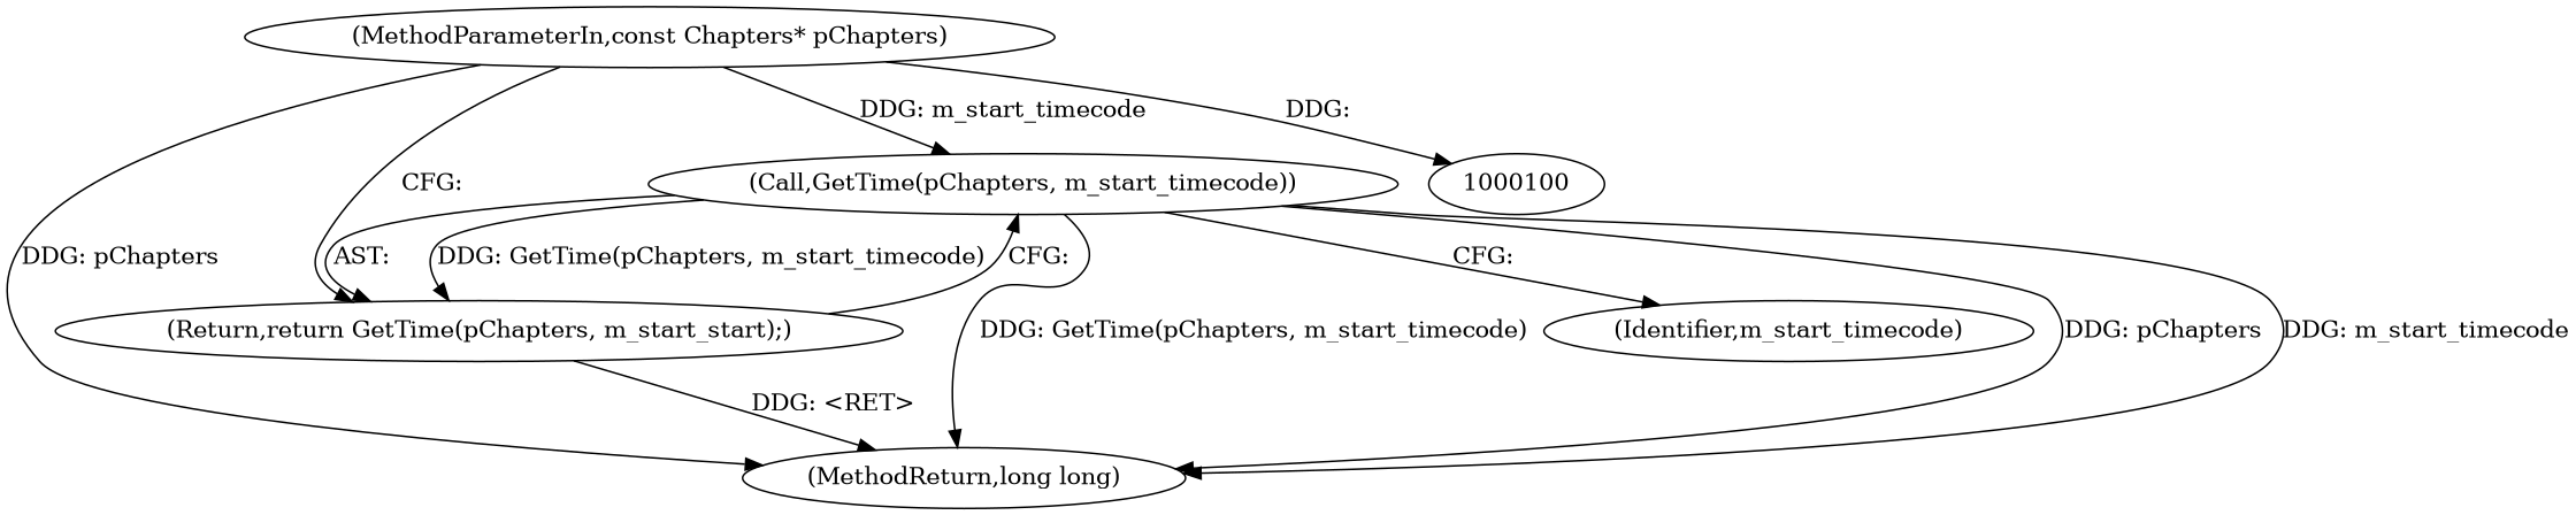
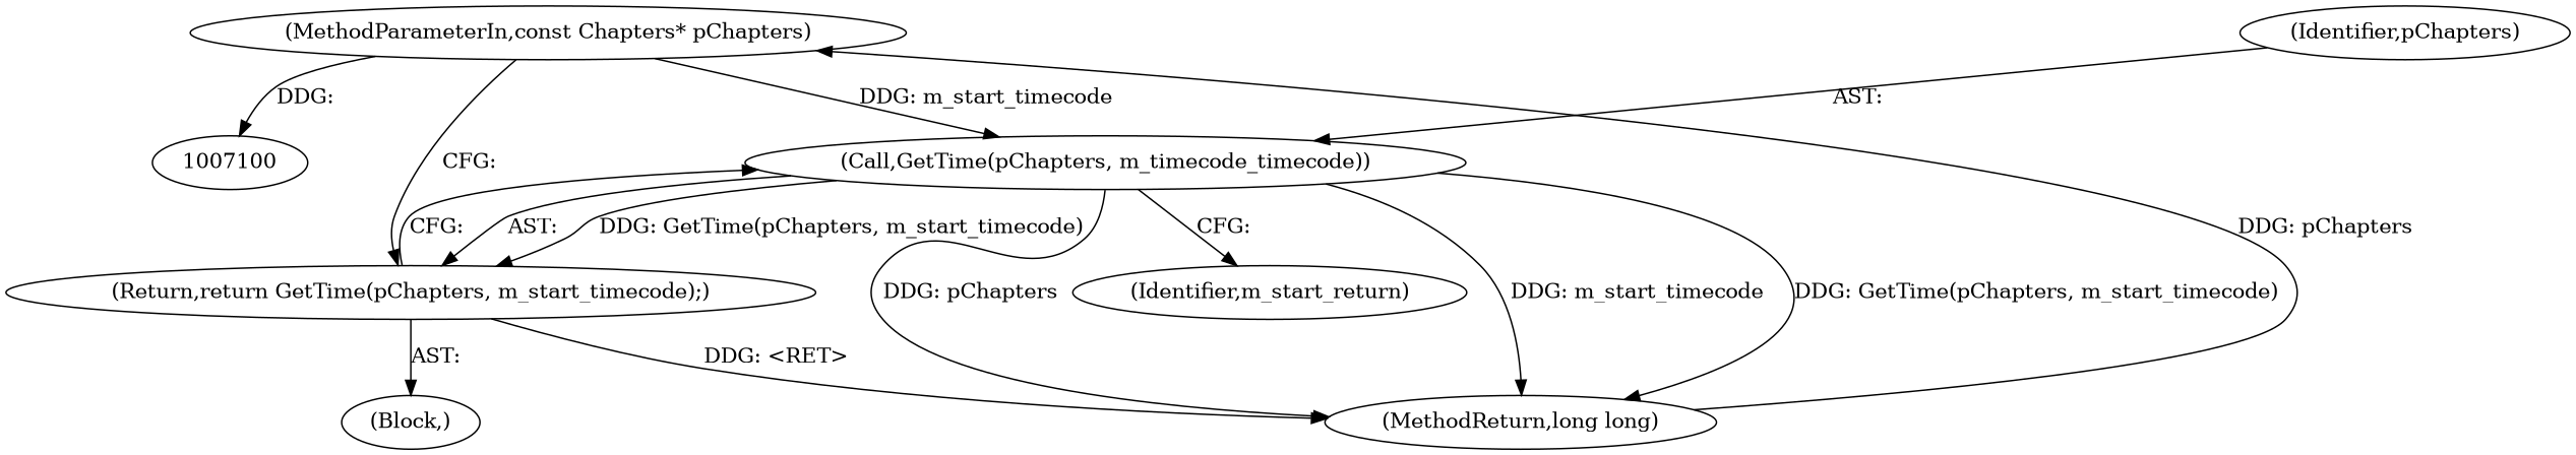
  digraph {
    n1 [label="(MethodParameterIn,const Chapters* pChapters)"]
-   n2 [label="(Call,GetTime(pChapters, m_start_timecode))"]
+   n2 [label="(Call,GetTime(pChapters, m_timecode_timecode))"]
    n3 [label="(MethodReturn,long long)"]
-   1000100
-   n5 [label="(Return,return GetTime(pChapters, m_start_start);)"]
-   n6 [label="(Identifier,m_start_timecode)"]
+   1000100 [label=1007100]
+   n5 [label="(Return,return GetTime(pChapters, m_start_timecode);)"]
+   n6 [label="(Identifier,m_start_return)"]
+   n7 [label="(Block,)"]
+   n8 [label="(Identifier,pChapters)"]
    n1 -> n2 [label="DDG: m_start_timecode"]
-   n1 -> n3 [label="DDG: pChapters"]
+   n3 -> n1 [label="DDG: pChapters"]
    n1 -> 1000100 [label="DDG: "]
    n1 -> n5 [label="CFG: "]
    n2 -> n3 [label="DDG: GetTime(pChapters, m_start_timecode)"]
    n2 -> n3 [label="DDG: pChapters"]
    n2 -> n3 [label="DDG: m_start_timecode"]
    n2 -> n5 [label="AST: "]
    n2 -> n5 [label="DDG: GetTime(pChapters, m_start_timecode)"]
    n2 -> n6 [label="CFG: "]
    n5 -> n2 [label="CFG: "]
    n5 -> n3 [label="DDG: <RET>"]
+   n5 -> n7 [label="AST: "]
+   n8 -> n2 [label="AST: "]
  }
